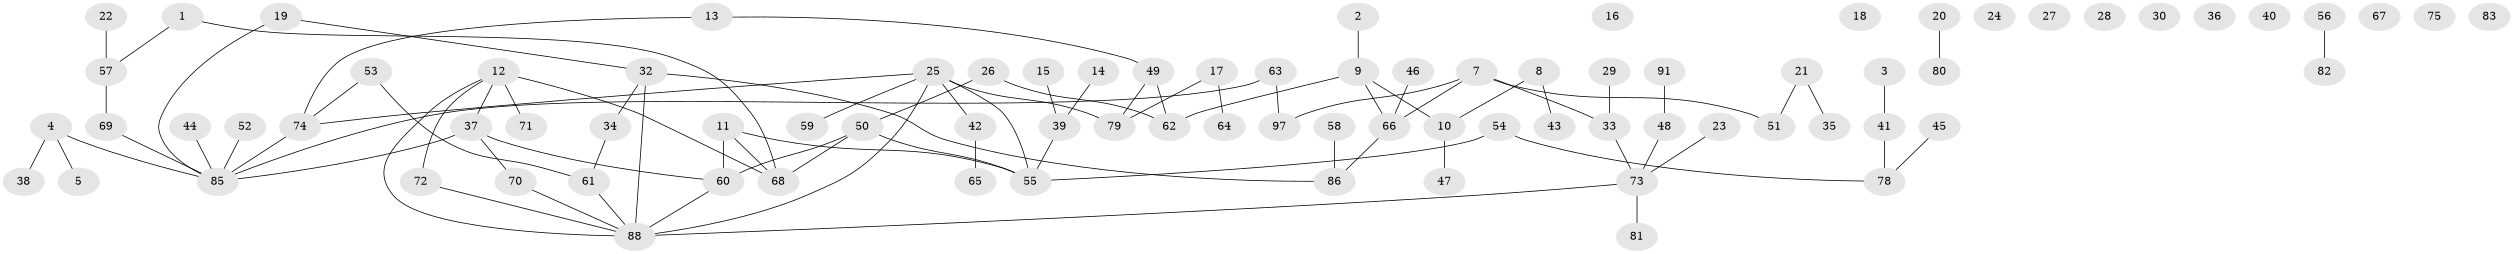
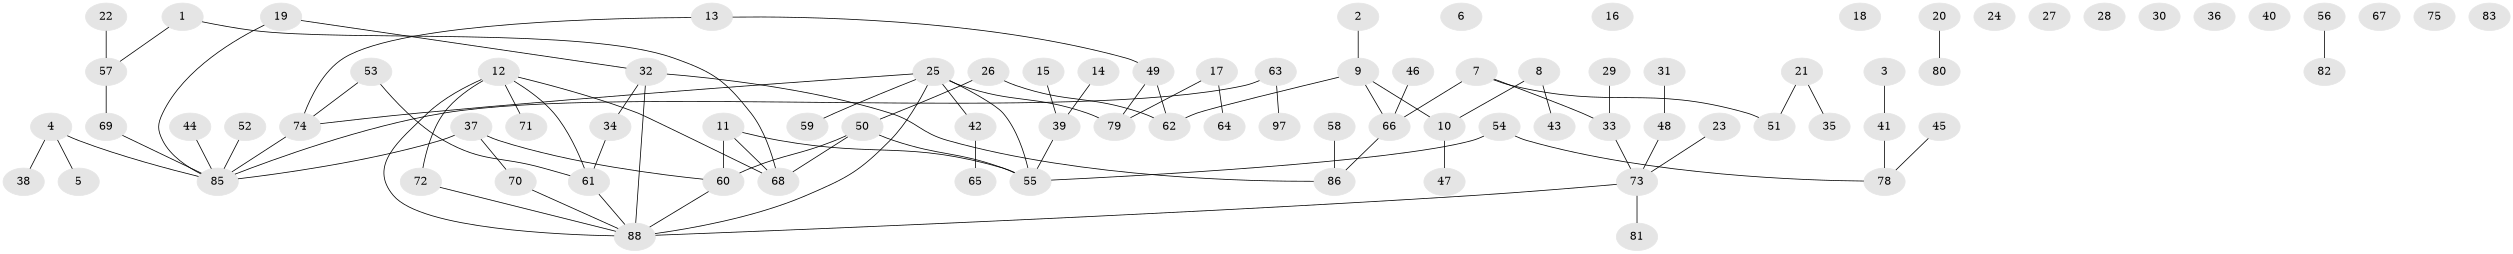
  graph {
    node [color=gray90 style=filled]
    1
    57
    68
    69
    2
    9
    66
    10
    62
    3
    41
    78
    4
    5
    38
    85
+   6
    7
    33
    51
    n21 [label=97]
    73
    n23 [label=86]
    8
    43
    47
    11
    55
    60
    n30 [label=88]
    12
    37
    71
    72
    70
    13
    49
    74
    79
    14
    39
    15
    16
    17
    64
    18
    19
    32
    34
    20
    80
    21
    35
    22
    23
    81
    24
    25
    42
    59
    65
    26
    50
    27
    28
    29
    30
-   31 [label=91]
+   31
    48
    61
    36
    40
    45
    44
    46
    52
    53
    54
    56
    82
    58
    63
    67
    75
    83
    1 -- 57
    1 -- 68
    57 -- 69
    69 -- 85
    2 -- 9
    9 -- 66
    9 -- 10
    9 -- 62
    66 -- n23
    10 -- 47
    3 -- 41
    41 -- 78
    4 -- 5
    4 -- 38
    4 -- 85
    7 -- 66
    7 -- 33
    7 -- 51
-   7 -- n21
    33 -- 73
    73 -- n30
    73 -- 81
    8 -- 10
    8 -- 43
    11 -- 68
    11 -- 55
    11 -- 60
    60 -- n30
    12 -- 68
    12 -- n30
-   12 -- 37
+   12 -- 61
    12 -- 71
    12 -- 72
    37 -- 85
    37 -- 60
    37 -- 70
    72 -- n30
    70 -- n30
    13 -- 49
    13 -- 74
    49 -- 62
    49 -- 79
    74 -- 85
    14 -- 39
    39 -- 55
    15 -- 39
    17 -- 79
    17 -- 64
    19 -- 85
    19 -- 32
    32 -- n23
    32 -- n30
    32 -- 34
    34 -- 61
    20 -- 80
    21 -- 51
    21 -- 35
    22 -- 57
    23 -- 73
    25 -- 55
    25 -- n30
    25 -- 74
    25 -- 79
    25 -- 42
    25 -- 59
    42 -- 65
    26 -- 62
    26 -- 50
    50 -- 68
    50 -- 55
    50 -- 60
    29 -- 33
    31 -- 48
    48 -- 73
    61 -- n30
    45 -- 78
    44 -- 85
    46 -- 66
    52 -- 85
    53 -- 74
    53 -- 61
    54 -- 78
    54 -- 55
    56 -- 82
    58 -- n23
    63 -- 85
    63 -- n21
  }
